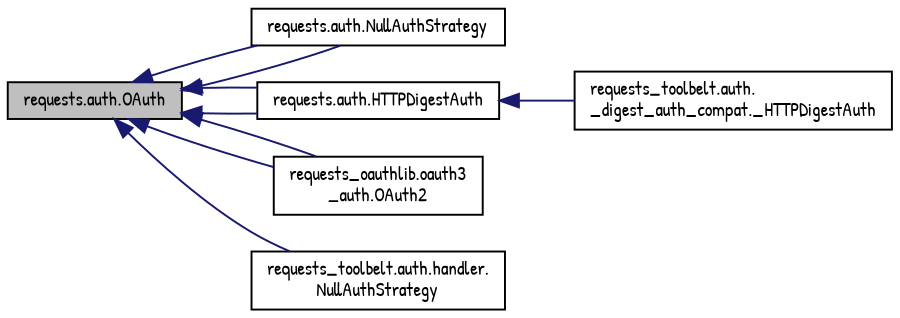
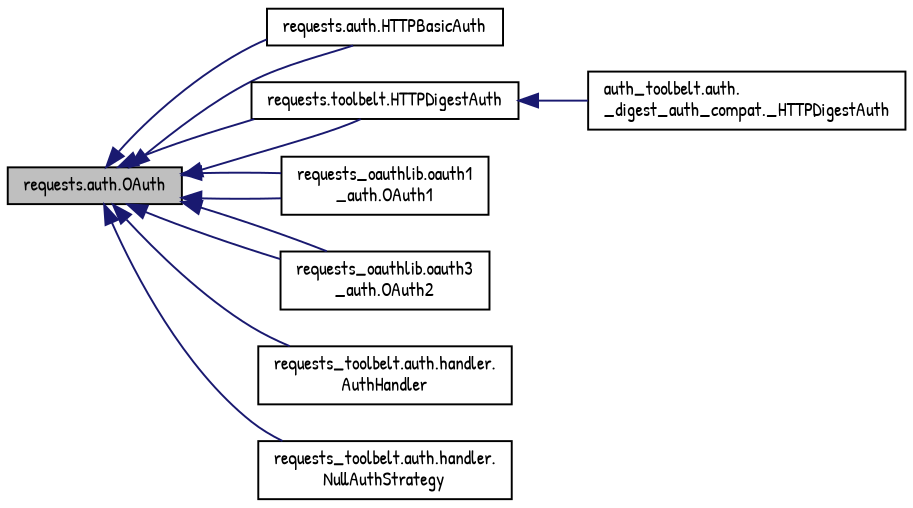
  digraph {
    fontname="Patrick Hand"
    rankdir=LR
    node [color=black fillcolor=white fontname="Patrick Hand" fontsize=10 shape=record style=filled]
    edge [color=midnightblue dir=back fontname="Patrick Hand" fontsize=10 labelfontname=Helvetica labelfontsize=10 style=solid]
    n1 [fillcolor=grey75 fontcolor=black height=0.2 label="requests.auth.OAuth" width=0.4]
-   n2 [height=0.2 label="requests.auth.NullAuthStrategy" width=0.4]
-   n3 [height=0.2 label="requests.auth.HTTPDigestAuth" width=0.4]
+   n2 [height=0.2 label="requests.auth.HTTPBasicAuth" width=0.4]
+   n3 [height=0.2 label="requests.toolbelt.HTTPDigestAuth" width=0.4]
+   n4 [height=0.2 label="requests_oauthlib.oauth1\l_auth.OAuth1" width=0.4]
    n5 [height=0.2 label="requests_oauthlib.oauth3\l_auth.OAuth2" width=0.4]
+   n6 [height=0.2 label="requests_toolbelt.auth.handler.\lAuthHandler" width=0.4]
    n7 [height=0.2 label="requests_toolbelt.auth.handler.\lNullAuthStrategy" width=0.4]
-   n8 [height=0.2 label="requests_toolbelt.auth.\l_digest_auth_compat._HTTPDigestAuth" width=0.4]
+   n8 [height=0.2 label="auth_toolbelt.auth.\l_digest_auth_compat._HTTPDigestAuth" width=0.4]
    n1 -> n2
    n1 -> n2
    n1 -> n3
    n1 -> n3
+   n1 -> n4
+   n1 -> n4
    n1 -> n5
    n1 -> n5
+   n1 -> n6
    n1 -> n7
    n3 -> n8
  }
